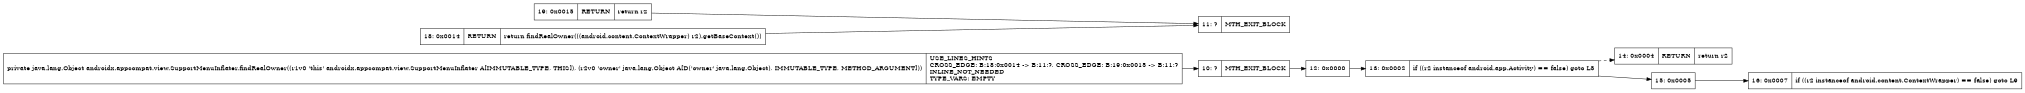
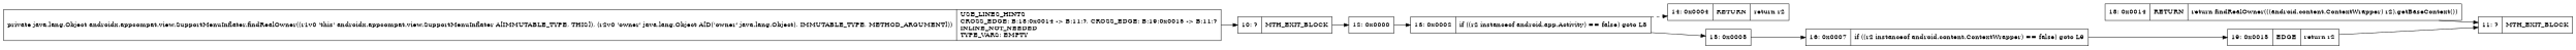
  digraph {
    rankdir=LR
    node [shape=record]
    n1 [label="{10\:\ ?|MTH_EXIT_BLOCK\l}"]
    n2 [label="{12\:\ 0x0000}"]
    n3 [label="{13\:\ 0x0002|if ((r2 instanceof android.app.Activity) == false) goto L5\l}"]
    n4 [label="{14\:\ 0x0004|RETURN\l|return r2\l}"]
    n5 [label="{15\:\ 0x0005}"]
    n6 [label="{16\:\ 0x0007|if ((r2 instanceof android.content.ContextWrapper) == false) goto L9\l}"]
    n7 [label="{11\:\ ?|MTH_EXIT_BLOCK\l}"]
-   n8 [label="{19\:\ 0x0015|RETURN\l|return r2\l}"]
+   n8 [label="{19\:\ 0x0015|EDGE\l|return r2\l}"]
    n9 [label="{18\:\ 0x0014|RETURN\l|return findRealOwner(((android.content.ContextWrapper) r2).getBaseContext())\l}"]
    n10 [label="{private java.lang.Object androidx.appcompat.view.SupportMenuInflater.findRealOwner((r1v0 'this' androidx.appcompat.view.SupportMenuInflater A[IMMUTABLE_TYPE, THIS]), (r2v0 'owner' java.lang.Object A[D('owner' java.lang.Object), IMMUTABLE_TYPE, METHOD_ARGUMENT]))  | USE_LINES_HINTS\lCROSS_EDGE: B:18:0x0014 \-\> B:11:?, CROSS_EDGE: B:19:0x0015 \-\> B:11:?\lINLINE_NOT_NEEDED\lTYPE_VARS: EMPTY\l}"]
    n1 -> n2
    n2 -> n3
    n3 -> n4 [style=dashed]
    n3 -> n5
    n5 -> n6
+   n6 -> n8
    n8 -> n7
    n9 -> n7
    n10 -> n1
  }
